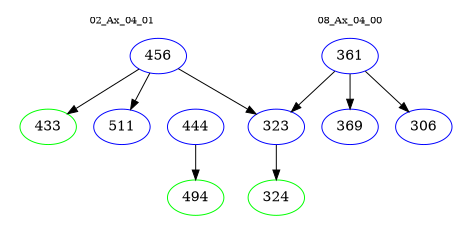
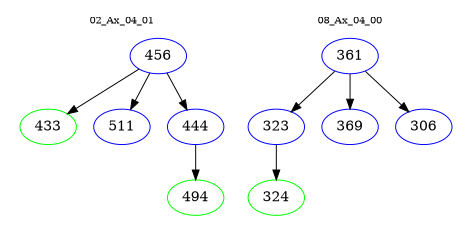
  digraph {
    node [color=blue]
    edge [color=black]
    n1 [label=456]
    n2 [color=green label=433]
    n3 [label=511]
    n4 [label=444]
    n5 [color=green label=494]
    n6 [label=361]
    n7 [label=323]
    n8 [label=369]
    n9 [label=306]
    n10 [color=green label=324]
    subgraph cluster_1 {
      color=white
      fontsize=10
      label="02_Ax_04_01"
      n1
      n2
      n3
      n4
      n5
    }
    subgraph cluster_2 {
      color=white
      fontsize=10
      label="08_Ax_04_00"
      n6
      n7
      n8
      n9
      n10
    }
    n1 -> n2
    n1 -> n3
-   n1 -> n7
+   n1 -> n4
    n4 -> n5
    n6 -> n7
    n6 -> n8
    n6 -> n9
    n7 -> n10
  }
